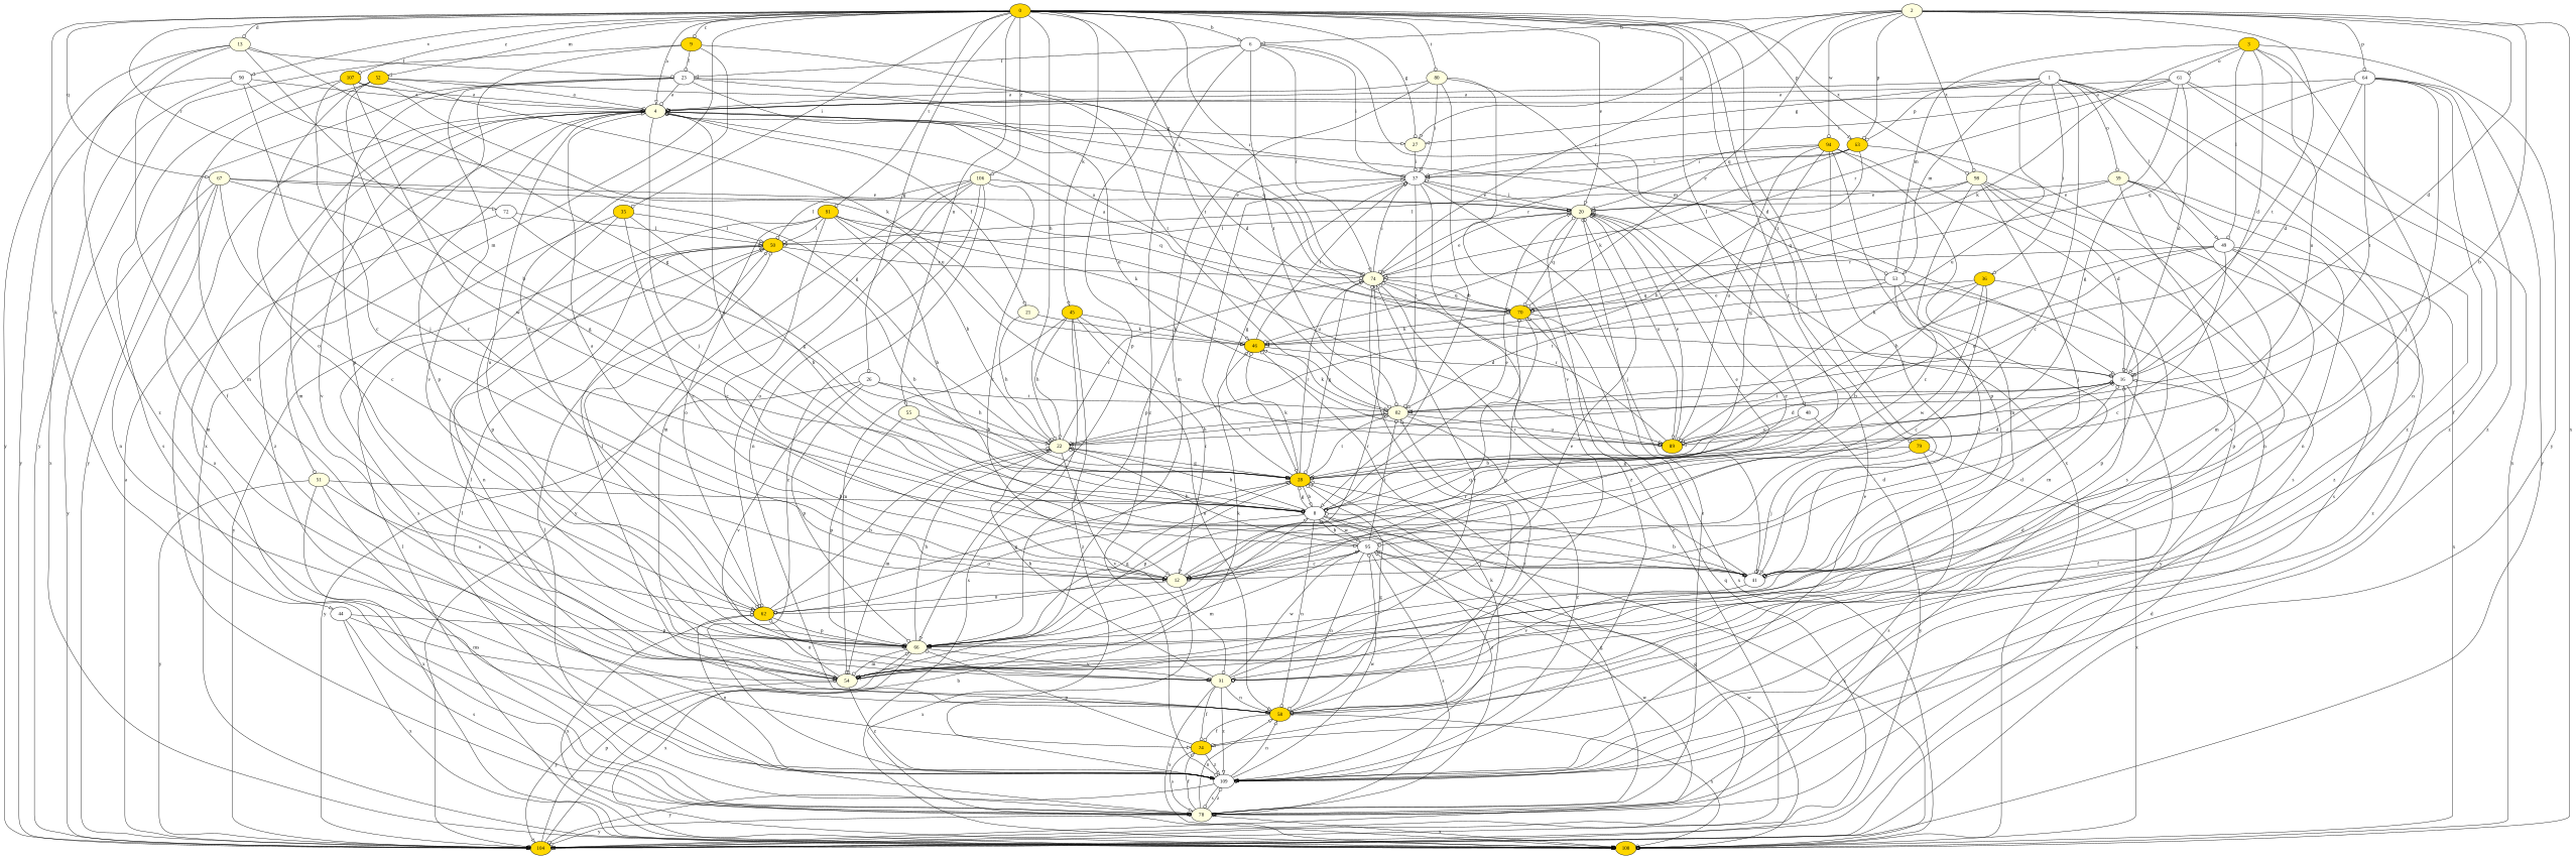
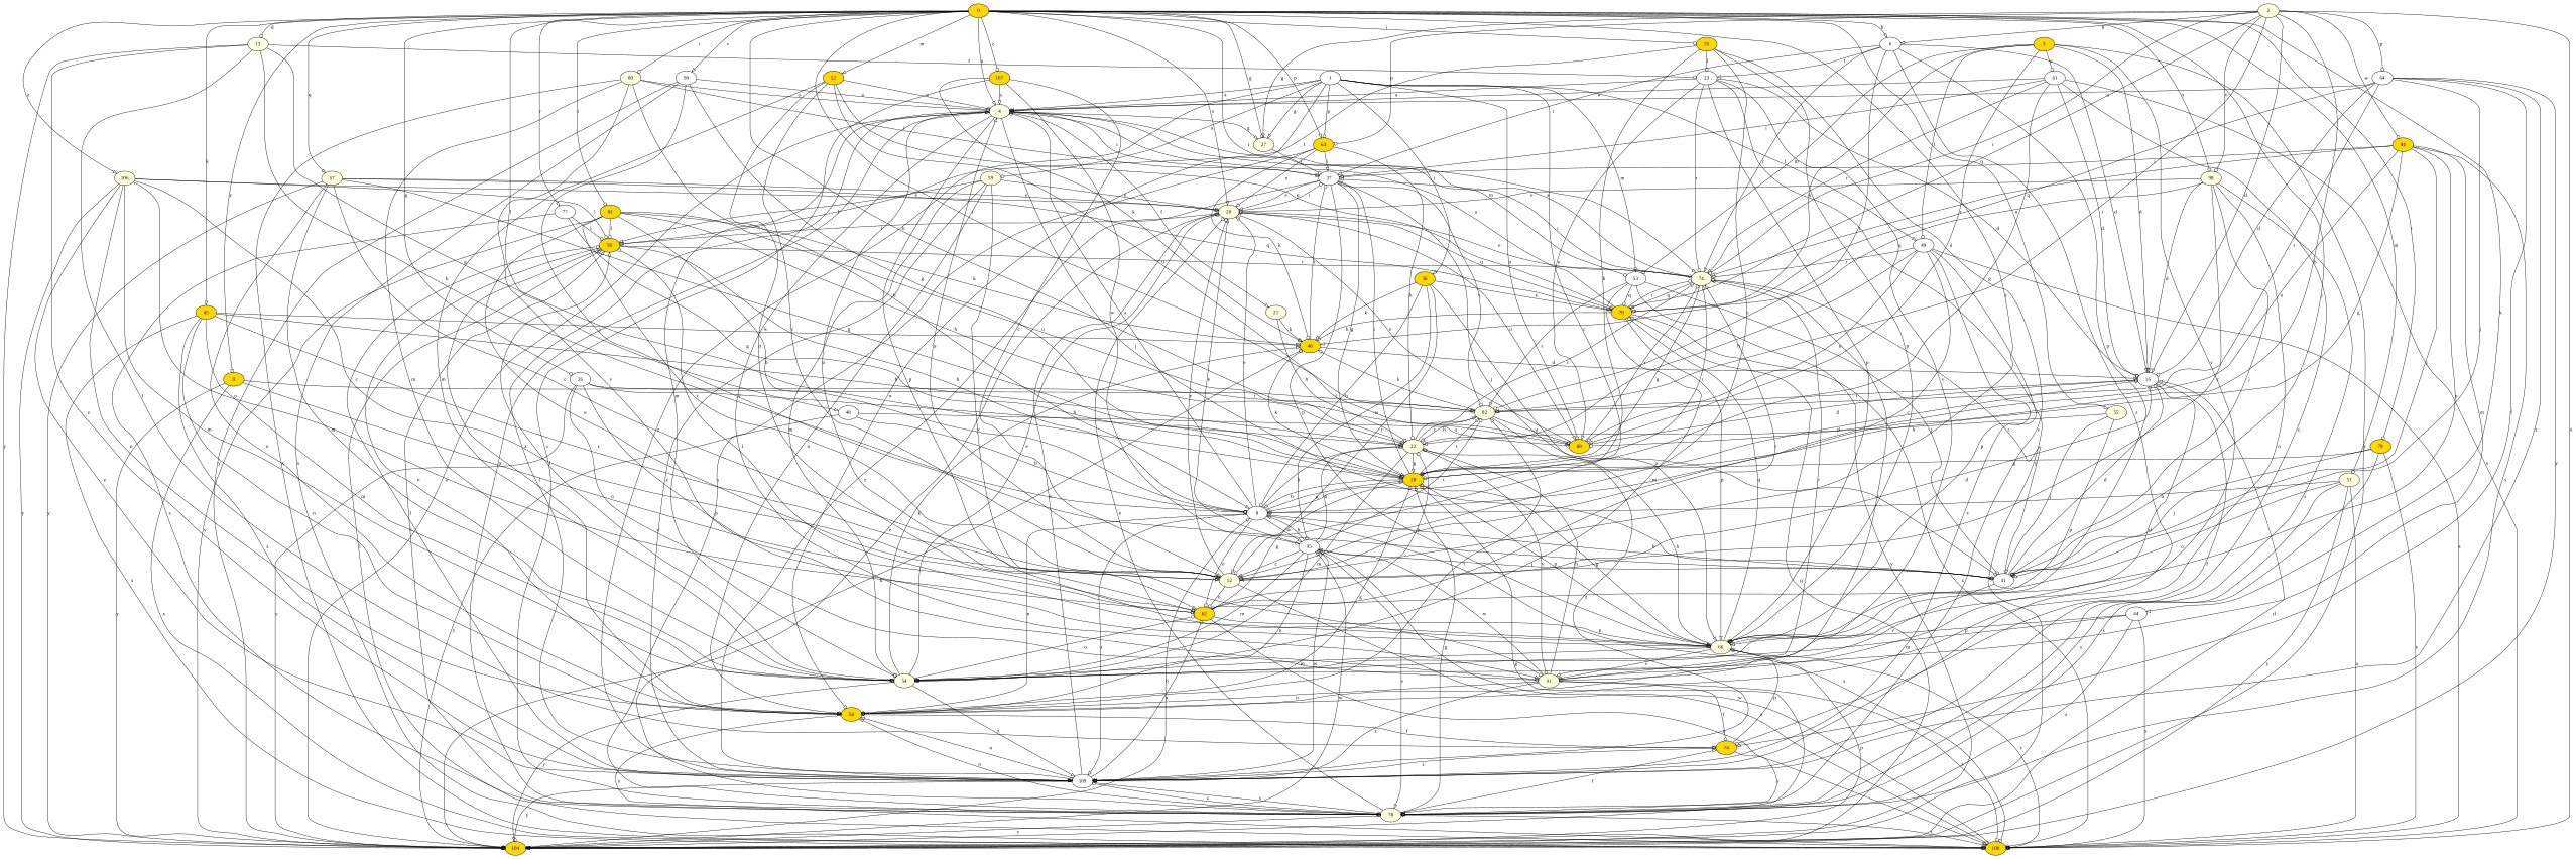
  strict digraph {
    fontname="Liberation Serif"
    node [fillcolor=gold fontname="Liberation Serif" style=filled]
    edge [arrowhead=odot fontname="Liberation Serif"]
    4 [fillcolor=lightyellow]
    0
    6 [fillcolor=white]
    9
    12 [fillcolor=lightyellow]
    13 [fillcolor=lightyellow]
    20 [fillcolor=lightyellow]
    26 [fillcolor=white]
    27 [fillcolor=lightyellow]
    n10 [fillcolor=lightyellow label=22]
    35
    41 [fillcolor=white]
    44 [fillcolor=white]
    45
    48 [fillcolor=white]
    51 [fillcolor=lightyellow]
    52
    55 [fillcolor=lightyellow]
    63
    67 [fillcolor=lightyellow]
    72 [fillcolor=white]
    74 [fillcolor=lightyellow]
    79
    80 [fillcolor=lightyellow]
    81
    82 [fillcolor=lightyellow]
    90 [fillcolor=white]
    98 [fillcolor=lightyellow]
    106 [fillcolor=lightyellow]
    107
    53 [fillcolor=white]
    109 [fillcolor=white]
    91 [fillcolor=lightyellow]
    21 [fillcolor=lightyellow]
    37 [fillcolor=white]
    54 [fillcolor=lightyellow]
    62
    66 [fillcolor=lightyellow]
    16 [fillcolor=white]
    23 [fillcolor=white]
    100
    104
    8 [fillcolor=white]
    28
    24
    n46 [label=89]
    70
    50
    78 [fillcolor=lightyellow]
    58
    46
    95 [fillcolor=white]
    1 [fillcolor=white]
    36
    49 [fillcolor=white]
    59 [fillcolor=lightyellow]
    2 [fillcolor=lightyellow]
    64 [fillcolor=white]
    94
    3
    61 [fillcolor=white]
    4 -> 27 [arrowhead=onormal label=g]
    4 -> 41 [arrowhead=onormal label=j]
    4 -> 53 [label=m]
    4 -> 109 [arrowhead=onormal label=z]
    4 -> 91 [arrowhead=onormal label=v]
    4 -> 21 [arrowhead=onormal label=f]
    4 -> 37 [label=i]
    4 -> 54 [label=m]
    4 -> 62 [arrowhead=onormal label=o]
    4 -> 66 [arrowhead=onormal label=p]
    0 -> 4 [arrowhead=onormal label=a]
    0 -> 6 [arrowhead=onormal label=b]
    0 -> 9 [label=c]
    0 -> 12 [label=c]
    0 -> 13 [label=d]
    0 -> 20 [arrowhead=onormal label=e]
    0 -> 26 [label=g]
    0 -> 27 [label=g]
    0 -> n10 [label=h]
    0 -> 35 [label=i]
    0 -> 41 [arrowhead=onormal label=j]
    0 -> 44 [arrowhead=onormal label=k]
    0 -> 45 [arrowhead=onormal label=k]
    0 -> 48 [arrowhead=onormal label=l]
    0 -> 51 [label=m]
    0 -> 52 [arrowhead=onormal label=m]
    0 -> 55 [arrowhead=onormal label=n]
    0 -> 63 [arrowhead=onormal label=p]
    0 -> 67 [arrowhead=onormal label=q]
    0 -> 72 [arrowhead=onormal label=r]
    0 -> 74 [arrowhead=onormal label=r]
    0 -> 79 [label=t]
    0 -> 80 [label=t]
    0 -> 81 [label=t]
    0 -> 82 [label=t]
    0 -> 90 [arrowhead=onormal label=v]
    0 -> 98 [label=x]
    0 -> 106 [arrowhead=onormal label=z]
    0 -> 107 [label=z]
    6 -> 74 [arrowhead=onormal label=r]
    6 -> 82 [label=t]
    6 -> 109 [label=z]
    6 -> 37 [arrowhead=onormal label=i]
    6 -> 66 [arrowhead=onormal label=p]
    6 -> 16 [arrowhead=onormal label=d]
    6 -> 23 [arrowhead=onormal label=f]
    9 -> 82 [arrowhead=onormal label=t]
    9 -> 62 [label=o]
-   9 -> 23 [label=f]
+   35 -> 23 [label=f]
    9 -> 100 [label=x]
    9 -> 104 [label=y]
    12 -> 4 [arrowhead=onormal label=a]
    12 -> 20 [label=e]
    12 -> 62 [label=o]
    12 -> 16 [label=d]
    12 -> 100 [label=x]
    13 -> 109 [label=z]
    13 -> 23 [label=f]
    13 -> 104 [label=y]
    13 -> 8 [label=b]
    13 -> 28 [label=g]
    13 -> 24 [arrowhead=onormal label=f]
    20 -> 37 [label=i]
    20 -> n46 [arrowhead=onormal label=u]
    20 -> 70 [label=q]
    20 -> 50 [label=l]
    26 -> n10 [label=h]
    26 -> 82 [arrowhead=onormal label=t]
    26 -> 91 [label=v]
    26 -> 66 [label=p]
    26 -> 104 [label=y]
    27 -> 37 [label=i]
    n10 -> 74 [arrowhead=onormal label=r]
    n10 -> 82 [arrowhead=onormal label=t]
    n10 -> 91 [label=v]
    n10 -> 54 [label=m]
    n10 -> 28 [arrowhead=onormal label=g]
    35 -> 12 [label=c]
    35 -> 66 [label=p]
    35 -> 8 [label=b]
    35 -> 50 [arrowhead=onormal label=l]
    35 -> 78 [arrowhead=onormal label=s]
    41 -> 74 [label=r]
    41 -> 91 [label=v]
    41 -> 16 [label=d]
    41 -> 8 [label=b]
    44 -> 54 [label=m]
    44 -> 66 [arrowhead=onormal label=p]
    44 -> 100 [arrowhead=onormal label=x]
    44 -> 78 [label=s]
    45 -> 12 [arrowhead=onormal label=c]
    45 -> n10 [arrowhead=onormal label=h]
    45 -> 109 [arrowhead=onormal label=z]
    45 -> 54 [label=m]
    45 -> 100 [arrowhead=onormal label=x]
    45 -> 58 [arrowhead=onormal label=n]
    45 -> 46 [label=k]
    48 -> 104 [label=y]
    48 -> 8 [label=b]
    48 -> n46 [label=u]
    51 -> 62 [label=o]
    51 -> 100 [label=x]
    51 -> 104 [arrowhead=onormal label=y]
    51 -> 8 [label=b]
    51 -> 78 [arrowhead=onormal label=s]
    52 -> 4 [label=a]
    52 -> 12 [arrowhead=onormal label=c]
    52 -> 54 [label=m]
    52 -> 62 [label=o]
    52 -> n46 [label=u]
    52 -> 70 [label=q]
    55 -> n10 [arrowhead=onormal label=h]
    55 -> 41 [arrowhead=onormal label=j]
    55 -> 66 [label=p]
    63 -> 20 [arrowhead=onormal label=e]
    63 -> n10 [label=h]
    63 -> 37 [arrowhead=onormal label=i]
    63 -> 78 [arrowhead=onormal label=s]
    63 -> 46 [label=k]
    67 -> 12 [arrowhead=onormal label=c]
    67 -> 20 [arrowhead=onormal label=e]
    67 -> 54 [arrowhead=onormal label=m]
    67 -> 104 [arrowhead=onormal label=y]
    67 -> 28 [arrowhead=onormal label=g]
    67 -> 70 [arrowhead=onormal label=q]
    67 -> 58 [arrowhead=onormal label=n]
    72 -> 28 [arrowhead=onormal label=g]
    72 -> 50 [label=l]
    72 -> 78 [label=s]
    74 -> 4 [label=a]
    74 -> 20 [label=e]
    74 -> 37 [arrowhead=onormal label=i]
    74 -> 28 [label=g]
    74 -> 70 [arrowhead=onormal label=q]
    79 -> 41 [arrowhead=onormal label=j]
    79 -> 100 [label=x]
    79 -> 28 [label=g]
    79 -> 78 [label=s]
    80 -> 4 [label=a]
    80 -> 91 [arrowhead=onormal label=v]
    80 -> 37 [arrowhead=onormal label=i]
    80 -> 54 [label=m]
    80 -> 100 [label=x]
    80 -> 8 [arrowhead=onormal label=b]
    81 -> 12 [label=c]
    81 -> n10 [label=h]
    81 -> 62 [label=o]
    81 -> 104 [arrowhead=onormal label=y]
    81 -> 8 [label=b]
    81 -> n46 [arrowhead=onormal label=u]
    81 -> 50 [label=l]
    81 -> 46 [arrowhead=onormal label=k]
    82 -> n10 [arrowhead=onormal label=h]
    82 -> 109 [arrowhead=onormal label=z]
    82 -> n46 [label=u]
    82 -> 46 [arrowhead=onormal label=k]
    90 -> 4 [label=a]
    90 -> 41 [label=j]
    90 -> 100 [arrowhead=onormal label=x]
    90 -> 104 [label=y]
    90 -> 28 [label=g]
    98 -> 12 [arrowhead=onormal label=c]
    98 -> 20 [label=e]
    98 -> 41 [label=j]
    98 -> 16 [arrowhead=onormal label=d]
    98 -> 70 [label=q]
    98 -> 78 [label=s]
    98 -> 58 [label=n]
    106 -> 12 [arrowhead=onormal label=c]
    106 -> 20 [label=e]
    106 -> 109 [arrowhead=onormal label=z]
    106 -> 54 [arrowhead=onormal label=m]
    106 -> 62 [label=o]
    106 -> 104 [label=y]
    106 -> 50 [label=l]
    106 -> 58 [arrowhead=onormal label=n]
    107 -> 4 [arrowhead=onormal label=a]
    107 -> 12 [arrowhead=onormal label=c]
    107 -> 78 [label=s]
    107 -> 46 [arrowhead=onormal label=k]
    107 -> 95 [arrowhead=onormal label=w]
    53 -> 41 [label=j]
    53 -> 82 [arrowhead=onormal label=t]
    53 -> 54 [arrowhead=onormal label=m]
    53 -> 104 [arrowhead=onormal label=y]
    53 -> 70 [label=q]
    109 -> 20 [arrowhead=onormal label=e]
    109 -> 62 [label=o]
    109 -> 104 [label=y]
    109 -> 50 [label=l]
    109 -> 78 [label=s]
    109 -> 58 [arrowhead=onormal label=n]
    109 -> 95 [label=w]
    91 -> n10 [label=h]
    91 -> 74 [arrowhead=onormal label=r]
    91 -> 109 [arrowhead=onormal label=z]
    91 -> 100 [label=x]
    91 -> 24 [label=f]
    91 -> 58 [label=n]
    91 -> 95 [arrowhead=onormal label=w]
    21 -> n10 [label=h]
    21 -> 46 [arrowhead=onormal label=k]
    37 -> 20 [arrowhead=onormal label=e]
    37 -> 41 [label=j]
    37 -> 82 [label=t]
    37 -> 109 [label=z]
    37 -> 66 [arrowhead=onormal label=p]
    37 -> 28 [arrowhead=onormal label=g]
    54 -> 20 [label=e]
    54 -> 109 [arrowhead=onormal label=z]
    54 -> 62 [label=o]
    54 -> 16 [arrowhead=onormal label=d]
    54 -> 104 [arrowhead=onormal label=y]
    54 -> 50 [arrowhead=onormal label=l]
    54 -> 46 [arrowhead=onormal label=k]
    62 -> n10 [label=h]
    62 -> 74 [arrowhead=onormal label=r]
    62 -> 66 [label=p]
    62 -> 100 [arrowhead=onormal label=x]
    62 -> 28 [arrowhead=onormal label=g]
    66 -> n10 [arrowhead=onormal label=h]
    66 -> 91 [label=v]
    66 -> 54 [label=m]
    66 -> 100 [label=x]
    66 -> 28 [label=g]
    66 -> 70 [label=q]
    66 -> 50 [label=l]
    16 -> 82 [label=t]
    16 -> 24 [label=f]
    23 -> 4 [label=a]
    23 -> 74 [label=r]
    23 -> 91 [arrowhead=onormal label=v]
    23 -> 66 [label=p]
    23 -> 16 [label=d]
    23 -> 104 [arrowhead=onormal label=y]
    23 -> n46 [arrowhead=onormal label=u]
    100 -> 50 [arrowhead=onormal label=l]
    100 -> 95 [arrowhead=onormal label=w]
    104 -> 4 [arrowhead=onormal label=a]
    104 -> 20 [label=e]
    104 -> 66 [arrowhead=onormal label=p]
    104 -> 16 [arrowhead=onormal label=d]
    104 -> 8 [arrowhead=onormal label=b]
    104 -> 28 [arrowhead=onormal label=g]
    104 -> 70 [arrowhead=onormal label=q]
    104 -> 95 [arrowhead=onormal label=w]
    8 -> 4 [label=a]
    8 -> 20 [arrowhead=onormal label=e]
    8 -> n10 [arrowhead=onormal label=h]
    8 -> 109 [arrowhead=onormal label=z]
    8 -> 62 [label=o]
    8 -> 100 [label=x]
    8 -> 28 [label=g]
    8 -> 58 [label=n]
    8 -> 95 [arrowhead=onormal label=w]
    28 -> 74 [arrowhead=onormal label=r]
    28 -> 82 [arrowhead=onormal label=t]
    28 -> 37 [arrowhead=onormal label=i]
    28 -> 66 [arrowhead=onormal label=p]
    28 -> 16 [label=d]
    28 -> 8 [arrowhead=onormal label=b]
    28 -> 46 [label=k]
    24 -> 109 [arrowhead=onormal label=z]
    24 -> 66 [label=p]
    24 -> 78 [arrowhead=onormal label=s]
    n46 -> 20 [label=e]
    n46 -> 74 [label=r]
    n46 -> 16 [label=d]
    70 -> 4 [label=a]
    70 -> 74 [label=r]
    70 -> 66 [arrowhead=onormal label=p]
    70 -> 100 [label=x]
    70 -> 46 [arrowhead=onormal label=k]
    50 -> 74 [label=r]
    50 -> 8 [label=b]
    50 -> 58 [label=n]
    78 -> 4 [arrowhead=onormal label=a]
    78 -> 20 [label=e]
    78 -> 109 [label=z]
    78 -> 100 [arrowhead=onormal label=x]
    78 -> 104 [label=y]
    78 -> 28 [arrowhead=onormal label=g]
    78 -> 24 [arrowhead=onormal label=f]
    78 -> 50 [arrowhead=onormal label=l]
    78 -> 58 [arrowhead=onormal label=n]
    78 -> 46 [label=k]
    58 -> 74 [label=r]
    58 -> 82 [arrowhead=onormal label=t]
    58 -> 100 [label=x]
    58 -> 28 [label=g]
    58 -> 24 [label=f]
    58 -> 50 [arrowhead=onormal label=l]
    46 -> 37 [label=i]
    46 -> 16 [arrowhead=onormal label=d]
    95 -> 12 [arrowhead=onormal label=c]
    95 -> 20 [arrowhead=onormal label=e]
    95 -> n10 [label=h]
    95 -> 41 [label=j]
    95 -> 82 [label=t]
    95 -> 54 [arrowhead=onormal label=m]
    95 -> 8 [arrowhead=onormal label=b]
    95 -> 78 [arrowhead=onormal label=s]
    95 -> 58 [label=n]
    1 -> 4 [arrowhead=onormal label=a]
    1 -> 12 [label=c]
    1 -> 27 [arrowhead=onormal label=g]
    1 -> 63 [label=p]
    1 -> 53 [arrowhead=onormal label=m]
    1 -> 109 [arrowhead=onormal label=z]
    1 -> n46 [label=u]
    1 -> 58 [label=n]
    1 -> 36 [arrowhead=onormal label=i]
    1 -> 49 [arrowhead=onormal label=l]
    1 -> 59 [label=o]
    36 -> 12 [arrowhead=onormal label=c]
    36 -> 66 [arrowhead=onormal label=p]
    36 -> 8 [label=b]
    36 -> 70 [label=e]
    36 -> 46 [arrowhead=onormal label=k]
    36 -> 95 [label=w]
    49 -> 12 [label=c]
    49 -> n10 [label=h]
    49 -> 74 [arrowhead=onormal label=r]
    49 -> 109 [label=z]
    49 -> 66 [arrowhead=onormal label=p]
    49 -> 100 [label=x]
    49 -> n46 [arrowhead=onormal label=u]
    59 -> 20 [arrowhead=onormal label=e]
    59 -> 109 [arrowhead=onormal label=z]
    59 -> 91 [label=v]
    59 -> 54 [label=m]
    59 -> 50 [arrowhead=onormal label=l]
    59 -> 58 [label=n]
    2 -> 6 [arrowhead=onormal label=b]
    2 -> 27 [arrowhead=onormal label=g]
    2 -> 63 [label=p]
    2 -> 74 [label=r]
    2 -> 82 [arrowhead=onormal label=t]
    2 -> 98 [label=x]
    2 -> 16 [arrowhead=onormal label=d]
    2 -> 100 [label=x]
    2 -> 8 [arrowhead=onormal label=b]
    2 -> 70 [label=q]
    2 -> 64 [label=p]
    2 -> 94 [label=w]
    64 -> 4 [arrowhead=onormal label=a]
    64 -> 41 [label=j]
    64 -> 82 [arrowhead=onormal label=t]
    64 -> 109 [label=z]
    64 -> 16 [label=d]
    64 -> 104 [arrowhead=onormal label=y]
    64 -> 24 [arrowhead=onormal label=f]
    64 -> 70 [arrowhead=onormal label=q]
    94 -> 41 [label=j]
    94 -> 74 [arrowhead=onormal label=r]
    94 -> 37 [arrowhead=onormal label=i]
    94 -> 54 [arrowhead=onormal label=m]
    94 -> 66 [label=p]
    94 -> 28 [arrowhead=onormal label=g]
    94 -> n46 [label=u]
    94 -> 78 [arrowhead=onormal label=s]
    3 -> 53 [label=m]
    3 -> 91 [label=v]
    3 -> 16 [arrowhead=onormal label=d]
    3 -> 104 [label=y]
    3 -> n46 [arrowhead=onormal label=u]
    3 -> 46 [arrowhead=onormal label=k]
    3 -> 49 [label=l]
    3 -> 61 [label=o]
    61 -> 4 [label=a]
    61 -> 74 [arrowhead=onormal label=r]
    61 -> 109 [arrowhead=onormal label=z]
    61 -> 37 [arrowhead=onormal label=i]
    61 -> 16 [label=d]
    61 -> 100 [arrowhead=onormal label=x]
    61 -> 28 [label=g]
  }
